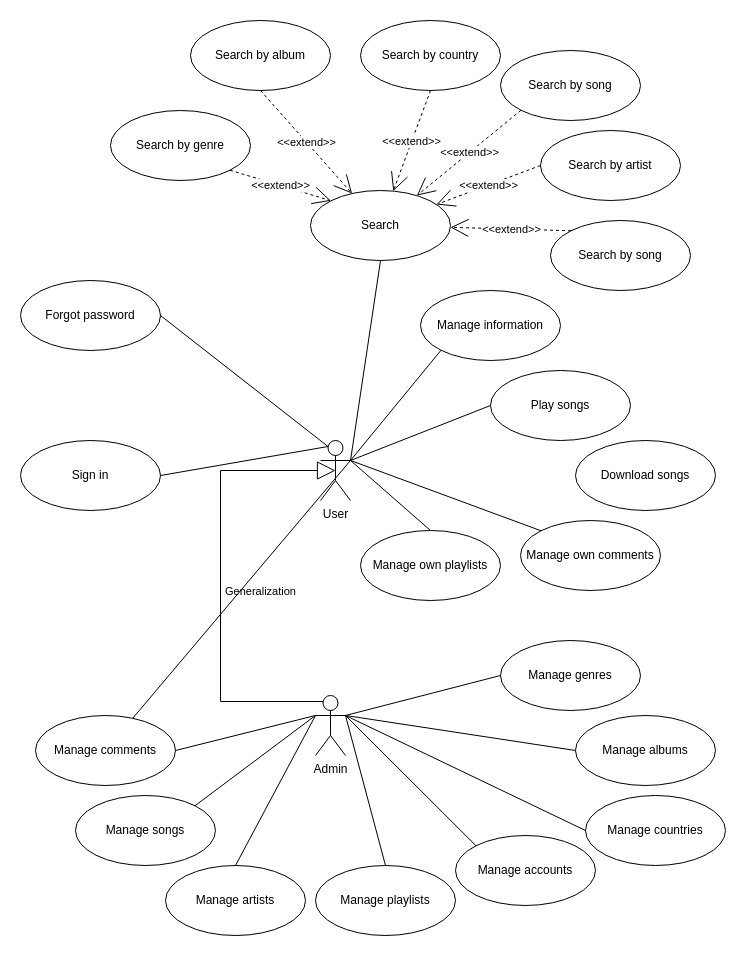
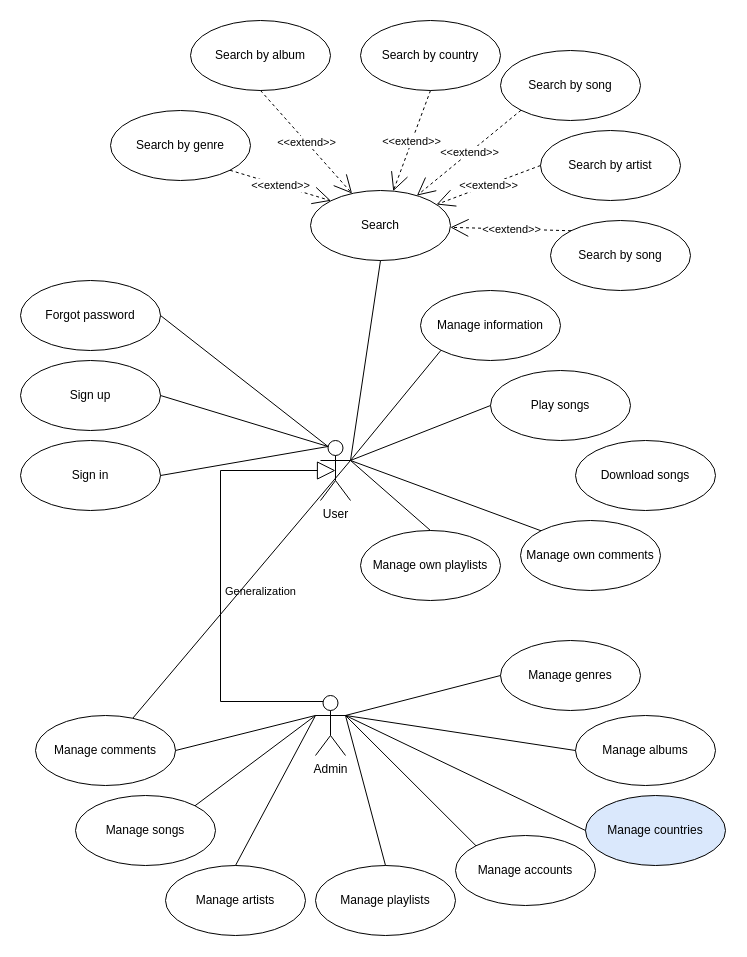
  <mxCell id="0" />
  <mxCell id="1" parent="0" />
  <mxCell id="2" value="User" style="shape=umlActor;verticalLabelPosition=bottom;verticalAlign=top;html=1;outlineConnect=0;" parent="1" vertex="1"><mxGeometry x="320" y="440" width="30" height="60" as="geometry" /></mxCell>
  <mxCell id="3" value="Admin" style="shape=umlActor;verticalLabelPosition=bottom;verticalAlign=top;html=1;outlineConnect=0;" parent="1" vertex="1"><mxGeometry x="315" y="695" width="30" height="60" as="geometry" /></mxCell>
  <mxCell id="4" value="Sign in" style="ellipse;whiteSpace=wrap;html=1;" parent="1" vertex="1"><mxGeometry x="20" y="440" width="140" height="70" as="geometry" /></mxCell>
+ <mxCell id="5" value="Sign up" style="ellipse;whiteSpace=wrap;html=1;" parent="1" vertex="1"><mxGeometry x="20" y="360" width="140" height="70" as="geometry" /></mxCell>
  <mxCell id="6" value="Search" style="ellipse;whiteSpace=wrap;html=1;" parent="1" vertex="1"><mxGeometry x="310" y="190" width="140" height="70" as="geometry" /></mxCell>
  <mxCell id="7" value="Manage own comments" style="ellipse;whiteSpace=wrap;html=1;" parent="1" vertex="1"><mxGeometry x="520" y="520" width="140" height="70" as="geometry" /></mxCell>
  <mxCell id="8" value="Play songs" style="ellipse;whiteSpace=wrap;html=1;" parent="1" vertex="1"><mxGeometry x="490" y="370" width="140" height="70" as="geometry" /></mxCell>
  <mxCell id="9" value="Manage own playlists" style="ellipse;whiteSpace=wrap;html=1;" parent="1" vertex="1"><mxGeometry x="360" y="530" width="140" height="70" as="geometry" /></mxCell>
  <mxCell id="10" value="Manage genres" style="ellipse;whiteSpace=wrap;html=1;" parent="1" vertex="1"><mxGeometry x="500" y="640" width="140" height="70" as="geometry" /></mxCell>
  <mxCell id="11" value="Generalization" style="endArrow=block;endSize=16;endFill=0;html=1;rounded=0;exitX=0.25;exitY=0.1;exitDx=0;exitDy=0;exitPerimeter=0;entryX=0.5;entryY=0.5;entryDx=0;entryDy=0;entryPerimeter=0;" parent="1" source="3" target="2" edge="1"><mxGeometry x="-0.048" y="-40" width="160" relative="1" as="geometry"><mxPoint x="750" y="470" as="sourcePoint" /><mxPoint x="910" y="470" as="targetPoint" /><Array as="points"><mxPoint x="220" y="701" /><mxPoint x="220" y="470" /></Array><mxPoint as="offset" /></mxGeometry></mxCell>
  <mxCell id="12" value="" style="endArrow=none;html=1;rounded=0;entryX=0;entryY=0.5;entryDx=0;entryDy=0;exitX=1;exitY=0.333;exitDx=0;exitDy=0;exitPerimeter=0;" parent="1" source="3" target="10" edge="1"><mxGeometry width="50" height="50" relative="1" as="geometry"><mxPoint x="335" y="695" as="sourcePoint" /><mxPoint x="485" y="680" as="targetPoint" /></mxGeometry></mxCell>
  <mxCell id="13" value="" style="endArrow=none;html=1;rounded=0;exitX=1;exitY=0.333;exitDx=0;exitDy=0;exitPerimeter=0;entryX=0;entryY=0.5;entryDx=0;entryDy=0;" parent="1" source="2" target="8" edge="1"><mxGeometry width="50" height="50" relative="1" as="geometry"><mxPoint x="590" y="490" as="sourcePoint" /><mxPoint x="640" y="440" as="targetPoint" /></mxGeometry></mxCell>
+ <mxCell id="14" value="" style="endArrow=none;html=1;rounded=0;exitX=0.25;exitY=0.1;exitDx=0;exitDy=0;exitPerimeter=0;entryX=1;entryY=0.5;entryDx=0;entryDy=0;" parent="1" source="2" target="5" edge="1"><mxGeometry width="50" height="50" relative="1" as="geometry"><mxPoint x="590" y="490" as="sourcePoint" /><mxPoint x="640" y="440" as="targetPoint" /></mxGeometry></mxCell>
  <mxCell id="15" value="" style="endArrow=none;html=1;rounded=0;entryX=1;entryY=0.333;entryDx=0;entryDy=0;entryPerimeter=0;exitX=0;exitY=0;exitDx=0;exitDy=0;" parent="1" source="7" target="2" edge="1"><mxGeometry width="50" height="50" relative="1" as="geometry"><mxPoint x="590" y="490" as="sourcePoint" /><mxPoint x="640" y="440" as="targetPoint" /></mxGeometry></mxCell>
  <mxCell id="16" value="" style="endArrow=none;html=1;rounded=0;entryX=1;entryY=0.333;entryDx=0;entryDy=0;entryPerimeter=0;exitX=0.5;exitY=0;exitDx=0;exitDy=0;" parent="1" source="9" target="2" edge="1"><mxGeometry width="50" height="50" relative="1" as="geometry"><mxPoint x="590" y="490" as="sourcePoint" /><mxPoint x="640" y="440" as="targetPoint" /></mxGeometry></mxCell>
  <mxCell id="17" value="" style="endArrow=none;html=1;rounded=0;entryX=0.5;entryY=1;entryDx=0;entryDy=0;exitX=1;exitY=0.333;exitDx=0;exitDy=0;exitPerimeter=0;" parent="1" source="2" target="6" edge="1"><mxGeometry width="50" height="50" relative="1" as="geometry"><mxPoint x="730" y="290" as="sourcePoint" /><mxPoint x="780" y="240" as="targetPoint" /></mxGeometry></mxCell>
  <mxCell id="18" value="" style="endArrow=none;html=1;rounded=0;entryX=1;entryY=0.5;entryDx=0;entryDy=0;exitX=0.25;exitY=0.1;exitDx=0;exitDy=0;exitPerimeter=0;" parent="1" source="2" target="4" edge="1"><mxGeometry width="50" height="50" relative="1" as="geometry"><mxPoint x="610" y="490" as="sourcePoint" /><mxPoint x="660" y="440" as="targetPoint" /></mxGeometry></mxCell>
  <mxCell id="19" value="Manage information" style="ellipse;whiteSpace=wrap;html=1;" parent="1" vertex="1"><mxGeometry x="420" y="290" width="140" height="70" as="geometry" /></mxCell>
  <mxCell id="20" value="" style="endArrow=none;html=1;rounded=0;entryX=0;entryY=1;entryDx=0;entryDy=0;exitX=1;exitY=0.333;exitDx=0;exitDy=0;exitPerimeter=0;" parent="1" source="2" target="19" edge="1"><mxGeometry width="50" height="50" relative="1" as="geometry"><mxPoint x="590" y="240" as="sourcePoint" /><mxPoint x="640" y="190" as="targetPoint" /></mxGeometry></mxCell>
  <mxCell id="21" value="Forgot password" style="ellipse;whiteSpace=wrap;html=1;" parent="1" vertex="1"><mxGeometry x="20" y="280" width="140" height="70" as="geometry" /></mxCell>
  <mxCell id="22" value="" style="endArrow=none;html=1;rounded=0;entryX=1;entryY=0.5;entryDx=0;entryDy=0;exitX=0.25;exitY=0.1;exitDx=0;exitDy=0;exitPerimeter=0;" parent="1" source="2" target="21" edge="1"><mxGeometry width="50" height="50" relative="1" as="geometry"><mxPoint x="590" y="150" as="sourcePoint" /><mxPoint x="640" y="100" as="targetPoint" /></mxGeometry></mxCell>
  <mxCell id="23" value="Download songs" style="ellipse;whiteSpace=wrap;html=1;" parent="1" vertex="1"><mxGeometry x="575" y="440" width="140" height="70" as="geometry" /></mxCell>
  <mxCell id="24" value="" style="endArrow=none;html=1;rounded=0;exitX=1;exitY=0.333;exitDx=0;exitDy=0;exitPerimeter=0;" parent="1" source="2" target="30" edge="1"><mxGeometry width="50" height="50" relative="1" as="geometry"><mxPoint x="450" y="320" as="sourcePoint" /><mxPoint x="500" y="270" as="targetPoint" /></mxGeometry></mxCell>
  <mxCell id="25" value="Manage accounts" style="ellipse;whiteSpace=wrap;html=1;" parent="1" vertex="1"><mxGeometry x="455" y="835" width="140" height="70" as="geometry" /></mxCell>
  <mxCell id="26" value="Manage albums" style="ellipse;whiteSpace=wrap;html=1;" parent="1" vertex="1"><mxGeometry x="575" y="715" width="140" height="70" as="geometry" /></mxCell>
  <mxCell id="27" value="Manage artists" style="ellipse;whiteSpace=wrap;html=1;" parent="1" vertex="1"><mxGeometry x="165" y="865" width="140" height="70" as="geometry" /></mxCell>
  <mxCell id="28" value="Manage songs" style="ellipse;whiteSpace=wrap;html=1;" parent="1" vertex="1"><mxGeometry x="75" y="795" width="140" height="70" as="geometry" /></mxCell>
- <mxCell id="29" value="Manage countries" style="ellipse;whiteSpace=wrap;html=1;" parent="1" vertex="1"><mxGeometry x="585" y="795" width="140" height="70" as="geometry" /></mxCell>
+ <mxCell id="29" value="Manage countries" style="ellipse;whiteSpace=wrap;html=1;fillColor=#dae8fc;" parent="1" vertex="1"><mxGeometry x="585" y="795" width="140" height="70" as="geometry" /></mxCell>
  <mxCell id="30" value="Manage comments" style="ellipse;whiteSpace=wrap;html=1;" parent="1" vertex="1"><mxGeometry x="35" y="715" width="140" height="70" as="geometry" /></mxCell>
  <mxCell id="31" value="Manage playlists" style="ellipse;whiteSpace=wrap;html=1;" parent="1" vertex="1"><mxGeometry x="315" y="865" width="140" height="70" as="geometry" /></mxCell>
  <mxCell id="32" value="" style="endArrow=none;html=1;rounded=0;exitX=1;exitY=0.333;exitDx=0;exitDy=0;exitPerimeter=0;entryX=0;entryY=0.5;entryDx=0;entryDy=0;" parent="1" source="3" target="26" edge="1"><mxGeometry width="50" height="50" relative="1" as="geometry"><mxPoint x="455" y="745" as="sourcePoint" /><mxPoint x="505" y="695" as="targetPoint" /></mxGeometry></mxCell>
  <mxCell id="33" value="" style="endArrow=none;html=1;rounded=0;exitX=1;exitY=0.333;exitDx=0;exitDy=0;exitPerimeter=0;entryX=0;entryY=0.5;entryDx=0;entryDy=0;" parent="1" source="3" target="29" edge="1"><mxGeometry width="50" height="50" relative="1" as="geometry"><mxPoint x="455" y="745" as="sourcePoint" /><mxPoint x="505" y="695" as="targetPoint" /></mxGeometry></mxCell>
  <mxCell id="34" value="" style="endArrow=none;html=1;rounded=0;exitX=0;exitY=0;exitDx=0;exitDy=0;entryX=1;entryY=0.333;entryDx=0;entryDy=0;entryPerimeter=0;" parent="1" source="25" target="3" edge="1"><mxGeometry width="50" height="50" relative="1" as="geometry"><mxPoint x="455" y="745" as="sourcePoint" /><mxPoint x="505" y="695" as="targetPoint" /></mxGeometry></mxCell>
  <mxCell id="35" value="" style="endArrow=none;html=1;rounded=0;entryX=1;entryY=0.333;entryDx=0;entryDy=0;entryPerimeter=0;exitX=0.5;exitY=0;exitDx=0;exitDy=0;" parent="1" source="31" target="3" edge="1"><mxGeometry width="50" height="50" relative="1" as="geometry"><mxPoint x="455" y="745" as="sourcePoint" /><mxPoint x="505" y="695" as="targetPoint" /></mxGeometry></mxCell>
  <mxCell id="36" value="" style="endArrow=none;html=1;rounded=0;exitX=0;exitY=0.333;exitDx=0;exitDy=0;exitPerimeter=0;entryX=0.5;entryY=0;entryDx=0;entryDy=0;" parent="1" source="3" target="27" edge="1"><mxGeometry width="50" height="50" relative="1" as="geometry"><mxPoint x="455" y="745" as="sourcePoint" /><mxPoint x="505" y="695" as="targetPoint" /></mxGeometry></mxCell>
  <mxCell id="37" value="" style="endArrow=none;html=1;rounded=0;exitX=0;exitY=0.333;exitDx=0;exitDy=0;exitPerimeter=0;entryX=1;entryY=0;entryDx=0;entryDy=0;" parent="1" source="3" target="28" edge="1"><mxGeometry width="50" height="50" relative="1" as="geometry"><mxPoint x="455" y="745" as="sourcePoint" /><mxPoint x="505" y="695" as="targetPoint" /></mxGeometry></mxCell>
  <mxCell id="38" value="" style="endArrow=none;html=1;rounded=0;exitX=0;exitY=0.333;exitDx=0;exitDy=0;exitPerimeter=0;entryX=1;entryY=0.5;entryDx=0;entryDy=0;" parent="1" source="3" target="30" edge="1"><mxGeometry width="50" height="50" relative="1" as="geometry"><mxPoint x="455" y="745" as="sourcePoint" /><mxPoint x="505" y="695" as="targetPoint" /></mxGeometry></mxCell>
  <mxCell id="39" value="Search by genre" style="ellipse;whiteSpace=wrap;html=1;" parent="1" vertex="1"><mxGeometry x="110" y="110" width="140" height="70" as="geometry" /></mxCell>
  <mxCell id="40" value="Search by album" style="ellipse;whiteSpace=wrap;html=1;" parent="1" vertex="1"><mxGeometry x="190" y="20" width="140" height="70" as="geometry" /></mxCell>
  <mxCell id="41" value="Search by country" style="ellipse;whiteSpace=wrap;html=1;" parent="1" vertex="1"><mxGeometry x="360" y="20" width="140" height="70" as="geometry" /></mxCell>
  <mxCell id="42" value="Search by song" style="ellipse;whiteSpace=wrap;html=1;" parent="1" vertex="1"><mxGeometry x="500" y="50" width="140" height="70" as="geometry" /></mxCell>
  <mxCell id="43" value="Search by song" style="ellipse;whiteSpace=wrap;html=1;" parent="1" vertex="1"><mxGeometry x="550" y="220" width="140" height="70" as="geometry" /></mxCell>
  <mxCell id="44" value="Search by artist" style="ellipse;whiteSpace=wrap;html=1;" parent="1" vertex="1"><mxGeometry x="540" y="130" width="140" height="70" as="geometry" /></mxCell>
  <mxCell id="45" value="&amp;lt;&amp;lt;extend&amp;gt;&amp;gt;" style="endArrow=open;endSize=16;endFill=0;html=1;rounded=0;exitX=1;exitY=1;exitDx=0;exitDy=0;entryX=0;entryY=0;entryDx=0;entryDy=0;dashed=1;" parent="1" source="39" target="6" edge="1"><mxGeometry width="160" relative="1" as="geometry"><mxPoint x="630" y="170" as="sourcePoint" /><mxPoint x="790" y="170" as="targetPoint" /></mxGeometry></mxCell>
  <mxCell id="46" value="&amp;lt;&amp;lt;extend&amp;gt;&amp;gt;" style="endArrow=open;endSize=16;endFill=0;html=1;rounded=0;exitX=0.5;exitY=1;exitDx=0;exitDy=0;dashed=1;" parent="1" source="40" target="6" edge="1"><mxGeometry width="160" relative="1" as="geometry"><mxPoint x="760.162" y="-0.423" as="sourcePoint" /><mxPoint x="650" y="140" as="targetPoint" /></mxGeometry></mxCell>
  <mxCell id="47" value="&amp;lt;&amp;lt;extend&amp;gt;&amp;gt;" style="endArrow=open;endSize=16;endFill=0;html=1;rounded=0;exitX=0.5;exitY=1;exitDx=0;exitDy=0;dashed=1;" parent="1" source="41" target="6" edge="1"><mxGeometry width="160" relative="1" as="geometry"><mxPoint x="770.162" y="9.577" as="sourcePoint" /><mxPoint x="660" y="150" as="targetPoint" /></mxGeometry></mxCell>
  <mxCell id="48" value="&amp;lt;&amp;lt;extend&amp;gt;&amp;gt;" style="endArrow=open;endSize=16;endFill=0;html=1;rounded=0;exitX=0;exitY=1;exitDx=0;exitDy=0;dashed=1;" parent="1" source="42" target="6" edge="1"><mxGeometry width="160" relative="1" as="geometry"><mxPoint x="780.162" y="19.577" as="sourcePoint" /><mxPoint x="670" y="160" as="targetPoint" /></mxGeometry></mxCell>
  <mxCell id="49" value="&amp;lt;&amp;lt;extend&amp;gt;&amp;gt;" style="endArrow=open;endSize=16;endFill=0;html=1;rounded=0;exitX=0;exitY=0.5;exitDx=0;exitDy=0;dashed=1;" parent="1" source="44" target="6" edge="1"><mxGeometry width="160" relative="1" as="geometry"><mxPoint x="790.162" y="29.577" as="sourcePoint" /><mxPoint x="680" y="170" as="targetPoint" /></mxGeometry></mxCell>
  <mxCell id="50" value="&amp;lt;&amp;lt;extend&amp;gt;&amp;gt;" style="endArrow=open;endSize=16;endFill=0;html=1;rounded=0;exitX=0;exitY=0;exitDx=0;exitDy=0;dashed=1;" parent="1" source="43" target="6" edge="1"><mxGeometry width="160" relative="1" as="geometry"><mxPoint x="800.162" y="39.577" as="sourcePoint" /><mxPoint x="690" y="180" as="targetPoint" /></mxGeometry></mxCell>
